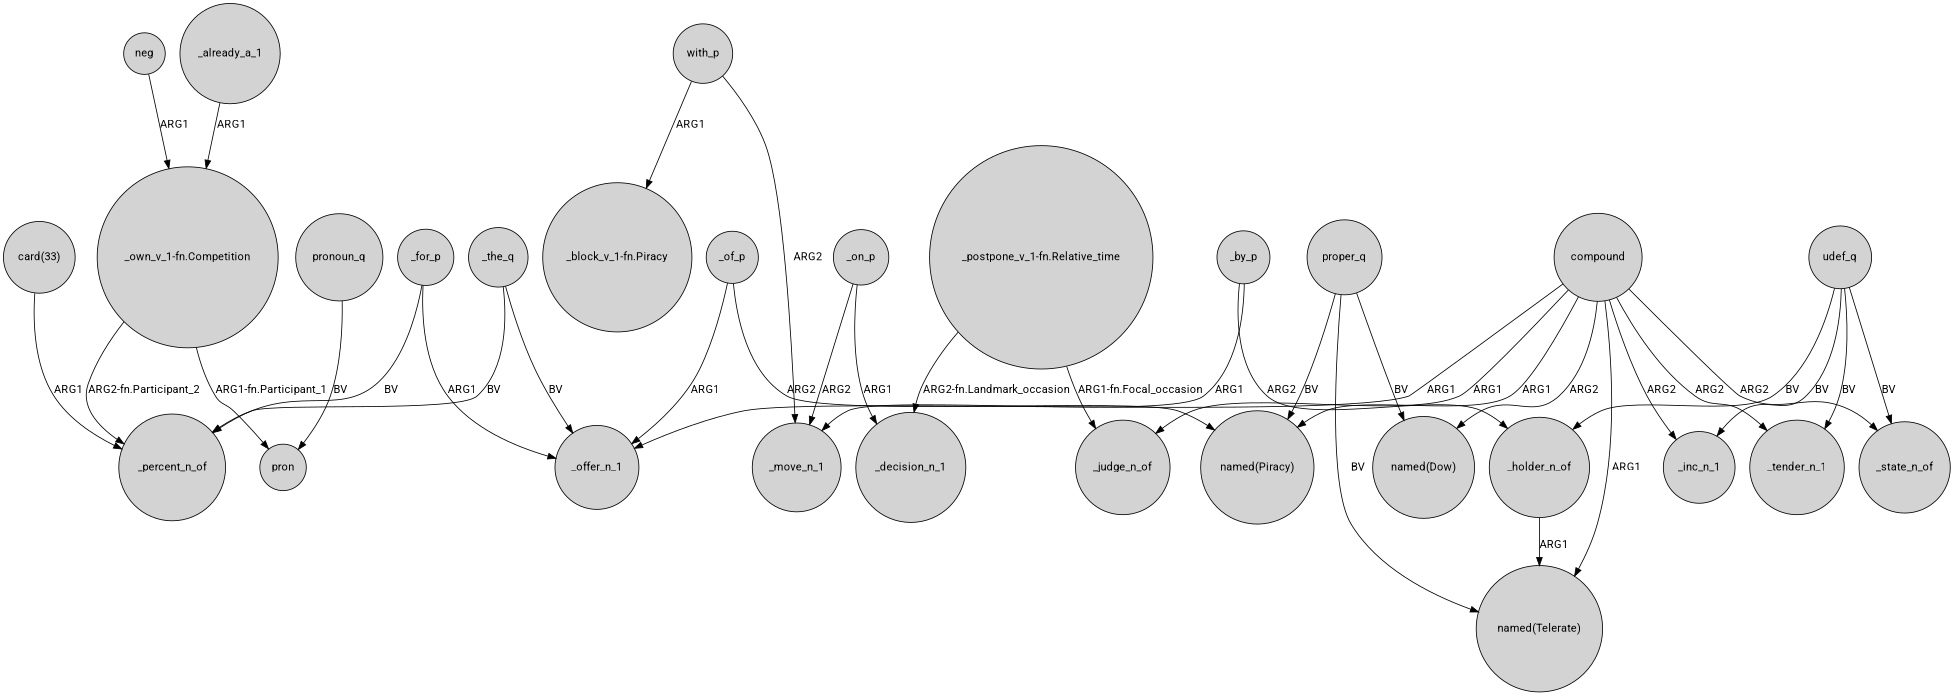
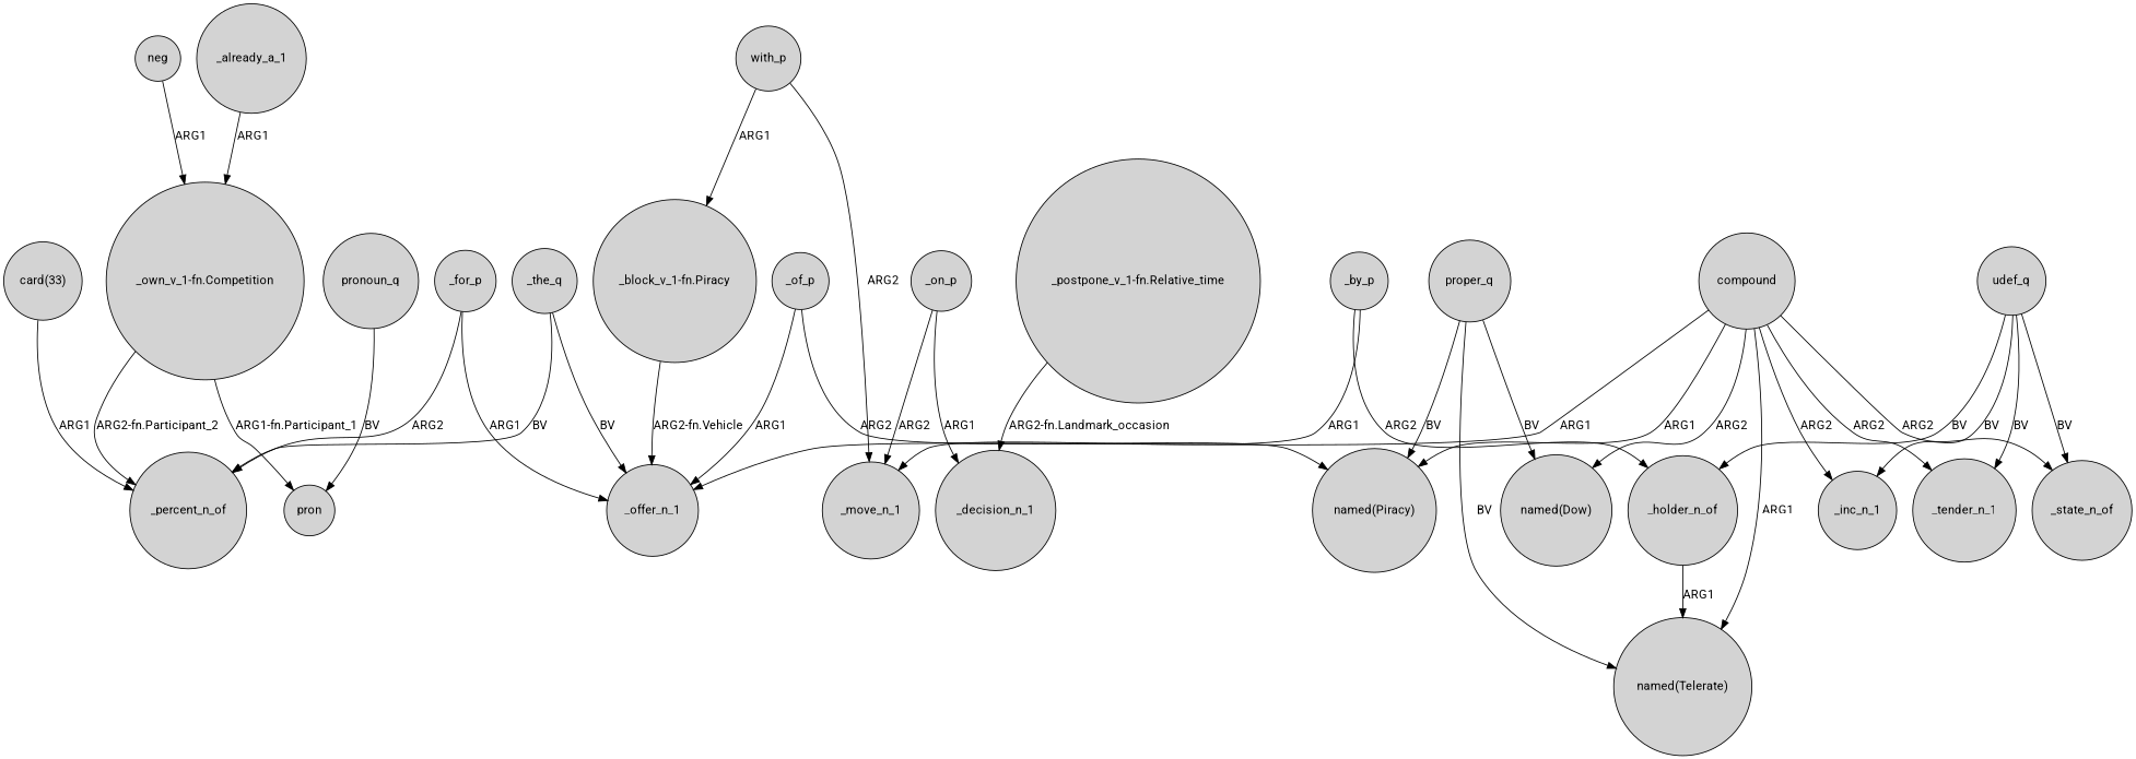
  digraph {
    fontname=Roboto
    node [fontname=Roboto shape=circle style=filled]
    edge [fontname=Roboto]
    with_p
    _move_n_1
    "_block_v_1-fn.Piracy"
    _offer_n_1
    "_postpone_v_1-fn.Relative_time"
    _decision_n_1
-   _judge_n_of
    _for_p
    _percent_n_of
    compound
    n11 [label="named(Piracy)"]
    "named(Telerate)"
    _state_n_of
    _inc_n_1
    _tender_n_1
    "named(Dow)"
    _by_p
    _holder_n_of
    _the_q
    _of_p
    neg
    "_own_v_1-fn.Competition"
    pron
    udef_q
    _on_p
    pronoun_q
    proper_q
    "card(33)"
    _already_a_1
    with_p -> _move_n_1 [label=ARG2]
    with_p -> "_block_v_1-fn.Piracy" [label=ARG1]
+   "_block_v_1-fn.Piracy" -> _offer_n_1 [label="ARG2-fn.Vehicle"]
    "_postpone_v_1-fn.Relative_time" -> _decision_n_1 [label="ARG2-fn.Landmark_occasion"]
-   "_postpone_v_1-fn.Relative_time" -> _judge_n_of [label="ARG1-fn.Focal_occasion"]
    _for_p -> _offer_n_1 [label=ARG1]
-   _for_p -> _percent_n_of [label=BV]
+   _for_p -> _percent_n_of [label=ARG2]
    compound -> _offer_n_1 [label=ARG1]
-   compound -> _judge_n_of [label=ARG1]
    compound -> n11 [label=ARG1]
    compound -> "named(Telerate)" [label=ARG1]
    compound -> _state_n_of [label=ARG2]
    compound -> _inc_n_1 [label=ARG2]
    compound -> _tender_n_1 [label=ARG2]
    compound -> "named(Dow)" [label=ARG2]
    _by_p -> _move_n_1 [label=ARG1]
    _by_p -> _holder_n_of [label=ARG2]
    _holder_n_of -> "named(Telerate)" [label=ARG1]
    _the_q -> _offer_n_1 [label=BV]
    _the_q -> _percent_n_of [label=BV]
    _of_p -> _offer_n_1 [label=ARG1]
    _of_p -> n11 [label=ARG2]
    neg -> "_own_v_1-fn.Competition" [label=ARG1]
    "_own_v_1-fn.Competition" -> _percent_n_of [label="ARG2-fn.Participant_2"]
    "_own_v_1-fn.Competition" -> pron [label="ARG1-fn.Participant_1"]
    udef_q -> _state_n_of [label=BV]
    udef_q -> _inc_n_1 [label=BV]
    udef_q -> _tender_n_1 [label=BV]
    udef_q -> _holder_n_of [label=BV]
    _on_p -> _move_n_1 [label=ARG2]
    _on_p -> _decision_n_1 [label=ARG1]
    pronoun_q -> pron [label=BV]
    proper_q -> n11 [label=BV]
    proper_q -> "named(Telerate)" [label=BV]
    proper_q -> "named(Dow)" [label=BV]
    "card(33)" -> _percent_n_of [label=ARG1]
    _already_a_1 -> "_own_v_1-fn.Competition" [label=ARG1]
  }
